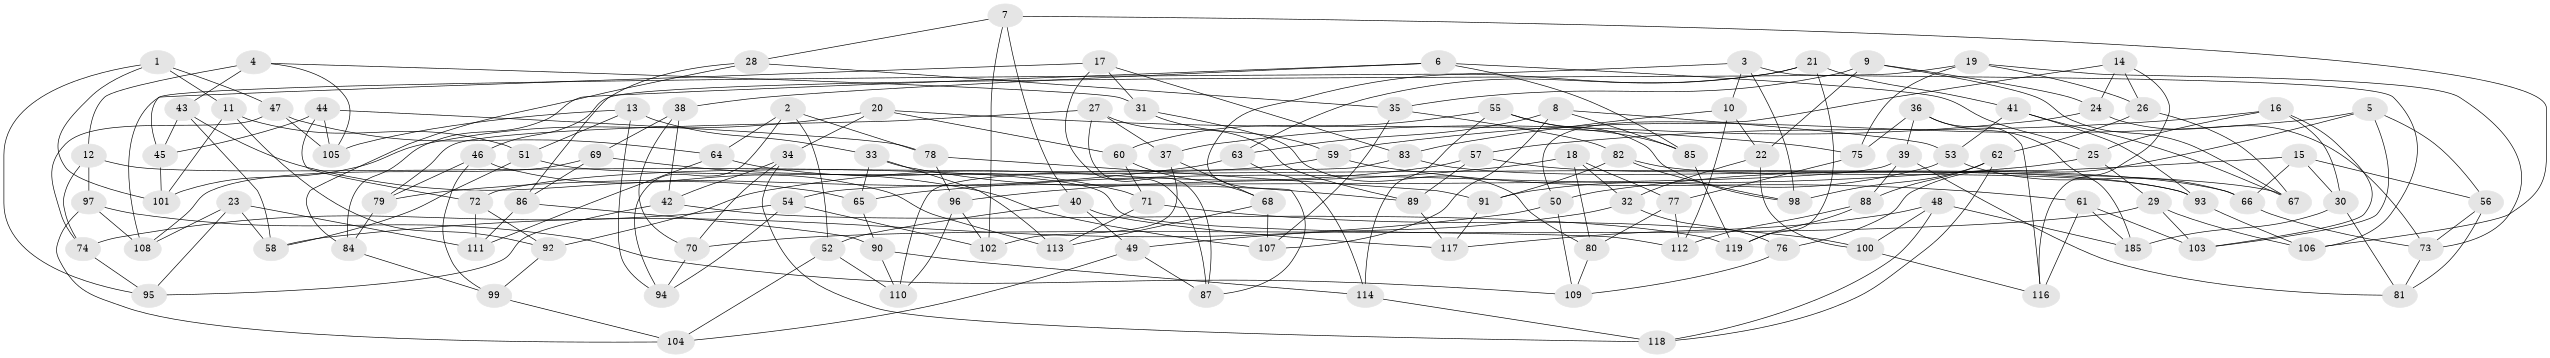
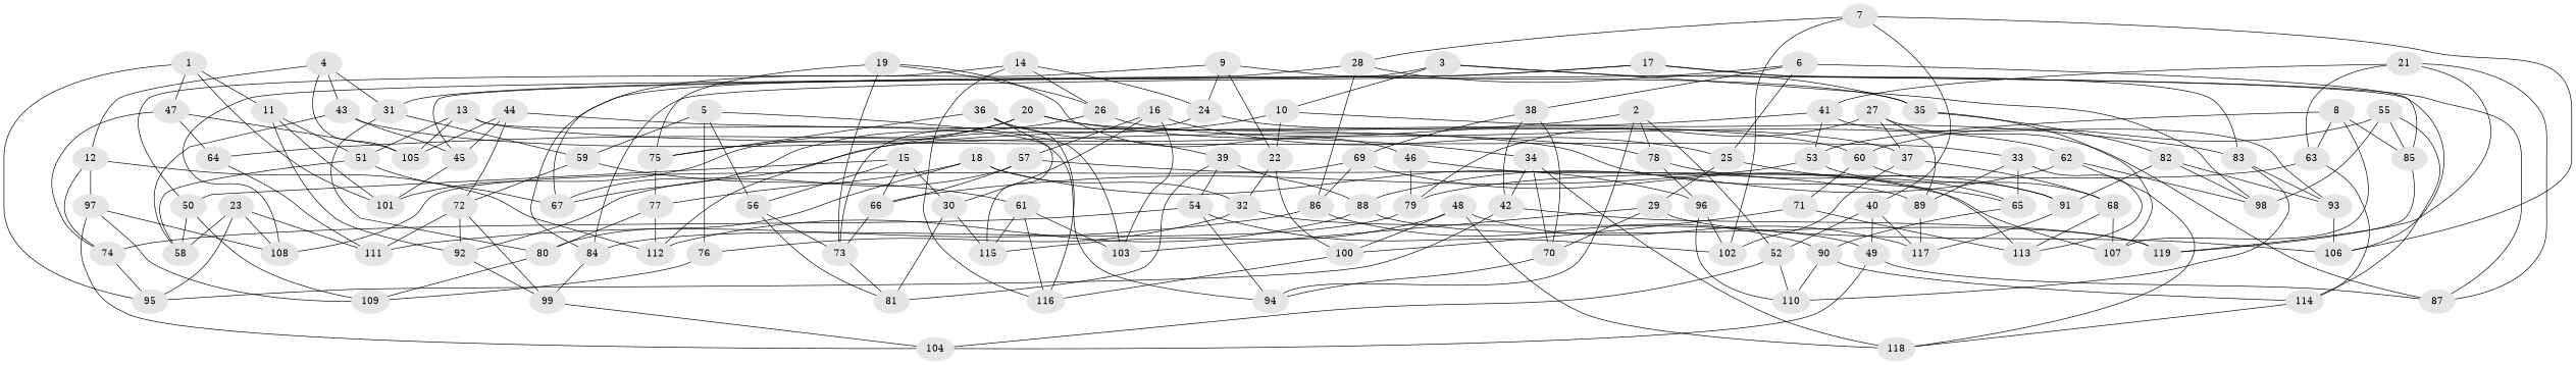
  graph {
    node [color=gray90 style=filled]
    1
    11
    47
    95
    101
    51
    92
    64
    105
    74
    2
    52
    78
    94
    104
    110
    111
    71
    96
    91
    3
    10
    98
    106
    108
    22
    83
    112
    4
    12
    31
    43
    97
    59
    80
    45
    58
    65
    5
    56
    76
    103
    73
    81
    72
    61
    109
    6
    25
    38
    84
    85
    29
    70
    42
    69
    99
    119
    7
    28
    40
    102
    35
    86
    49
    117
    8
    53
    63
    107
    66
    79
    114
    9
    24
    67
    32
    100
    37
    82
    93
    13
    33
    89
    113
    14
    26
    50
    116
    62
    15
    30
-   115 [label=185]
+   115
    16
    57
    17
    87
    18
    77
    19
    46
    75
    20
    34
    60
    118
    68
    21
    41
    23
    90
    88
    27
    36
    39
    54
    44
    48
    55
    1 -- 11
    1 -- 47
    1 -- 95
    1 -- 101
    11 -- 101
    11 -- 51
    11 -- 92
    47 -- 64
    47 -- 105
    47 -- 74
    51 -- 58
    51 -- 67
    92 -- 99
    64 -- 111
-   64 -- 71
    74 -- 95
    2 -- 64
    2 -- 52
    2 -- 78
    2 -- 94
    52 -- 104
    52 -- 110
    78 -- 96
    78 -- 91
    71 -- 100
    71 -- 113
    96 -- 110
    96 -- 102
    91 -- 117
    3 -- 10
    3 -- 98
    3 -- 106
    3 -- 108
    10 -- 22
    10 -- 83
    10 -- 112
    22 -- 32
    22 -- 100
    83 -- 110
    83 -- 93
    4 -- 105
    4 -- 12
    4 -- 31
    4 -- 43
    12 -- 74
    12 -- 112
    12 -- 97
    31 -- 59
    31 -- 80
    43 -- 45
    43 -- 58
    43 -- 65
    97 -- 104
    97 -- 108
    97 -- 109
    59 -- 72
    59 -- 61
    80 -- 109
    45 -- 101
    65 -- 90
    5 -- 59
    5 -- 56
    5 -- 76
    5 -- 103
    56 -- 73
    56 -- 81
    76 -- 109
    73 -- 81
    72 -- 92
    72 -- 111
    61 -- 103
    61 -- 116
    61 -- 115
    6 -- 25
    6 -- 38
    6 -- 84
    6 -- 85
    25 -- 65
    25 -- 29
    38 -- 70
    38 -- 42
    38 -- 69
    84 -- 99
    85 -- 119
    29 -- 106
    29 -- 103
    29 -- 70
    70 -- 94
    42 -- 95
    42 -- 119
    69 -- 108
    69 -- 86
    69 -- 107
    99 -- 104
    7 -- 106
    7 -- 28
    7 -- 40
    7 -- 102
    28 -- 84
    28 -- 35
    28 -- 86
    40 -- 52
    40 -- 49
    40 -- 117
    35 -- 107
    35 -- 82
    86 -- 111
    86 -- 90
    49 -- 104
    49 -- 87
    8 -- 85
    8 -- 53
    8 -- 63
    8 -- 107
    53 -- 91
    53 -- 66
    63 -- 79
    63 -- 114
    66 -- 73
    79 -- 84
    114 -- 118
    9 -- 22
    9 -- 35
    9 -- 24
    9 -- 67
    24 -- 73
    24 -- 37
    32 -- 76
    32 -- 49
    100 -- 116
    37 -- 102
    37 -- 68
    82 -- 91
    82 -- 98
    82 -- 93
    93 -- 106
    13 -- 51
    13 -- 105
    13 -- 94
    13 -- 33
    33 -- 65
    33 -- 89
    33 -- 113
    89 -- 117
    14 -- 24
    14 -- 26
    14 -- 50
    14 -- 116
    26 -- 67
    26 -- 62
    50 -- 58
    50 -- 109
    62 -- 98
    62 -- 118
    62 -- 88
    15 -- 56
    15 -- 66
    15 -- 50
    15 -- 30
    30 -- 81
    30 -- 115
    16 -- 103
    16 -- 25
    16 -- 30
    16 -- 57
    57 -- 92
    57 -- 66
    57 -- 89
    17 -- 83
    17 -- 31
    17 -- 45
    17 -- 87
    18 -- 96
    18 -- 80
    18 -- 32
    18 -- 77
    77 -- 112
    77 -- 80
    19 -- 73
    19 -- 26
    19 -- 46
    19 -- 75
-   46 -- 99
+   72 -- 99
    46 -- 79
    46 -- 113
    75 -- 77
    20 -- 101
    20 -- 75
    20 -- 34
    20 -- 60
    34 -- 70
    34 -- 42
    34 -- 118
    60 -- 71
    60 -- 68
    68 -- 107
    68 -- 113
    21 -- 119
    21 -- 63
    21 -- 87
    21 -- 41
    41 -- 53
    41 -- 67
    41 -- 93
    23 -- 95
    23 -- 111
    23 -- 108
    23 -- 58
    90 -- 110
    90 -- 114
    88 -- 112
    88 -- 119
    27 -- 79
    27 -- 37
    27 -- 89
    27 -- 87
    36 -- 116
    36 -- 115
    36 -- 75
    36 -- 39
    39 -- 81
    39 -- 88
    39 -- 54
    54 -- 74
    54 -- 94
    54 -- 102
    44 -- 105
    44 -- 78
    44 -- 45
    44 -- 72
    48 -- 117
    48 -- 100
    48 -- 115
    48 -- 118
    55 -- 98
    55 -- 85
    55 -- 114
    55 -- 60
  }
